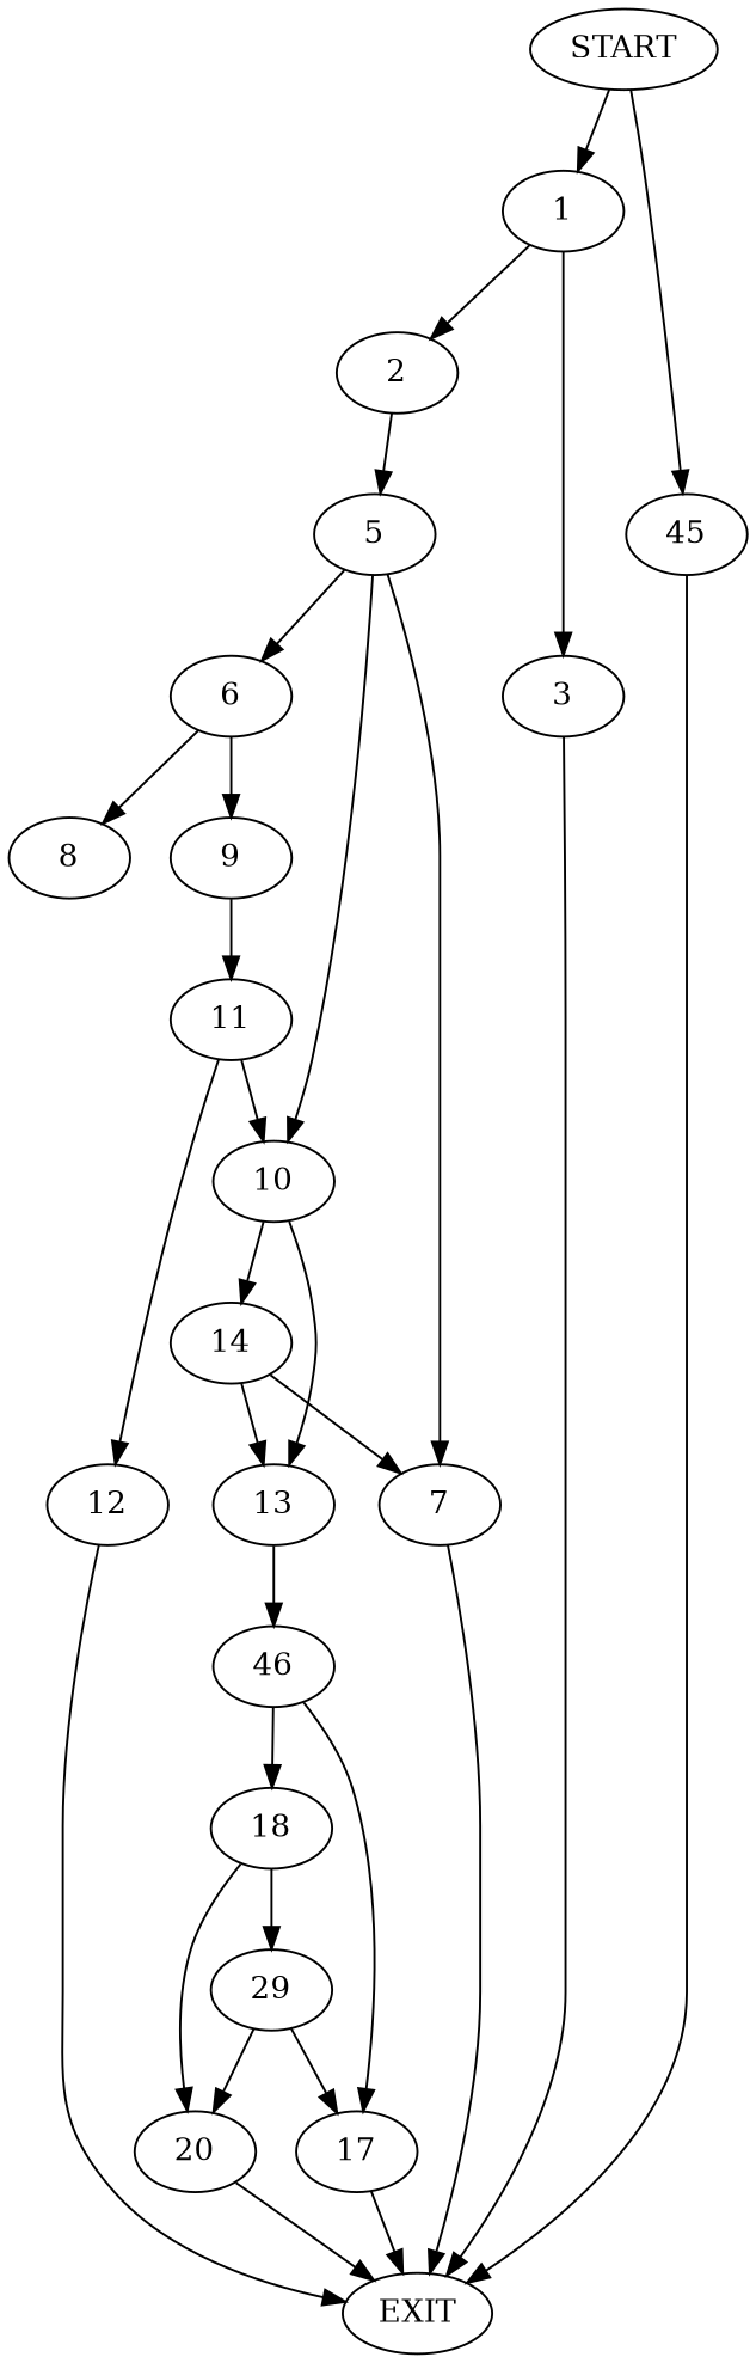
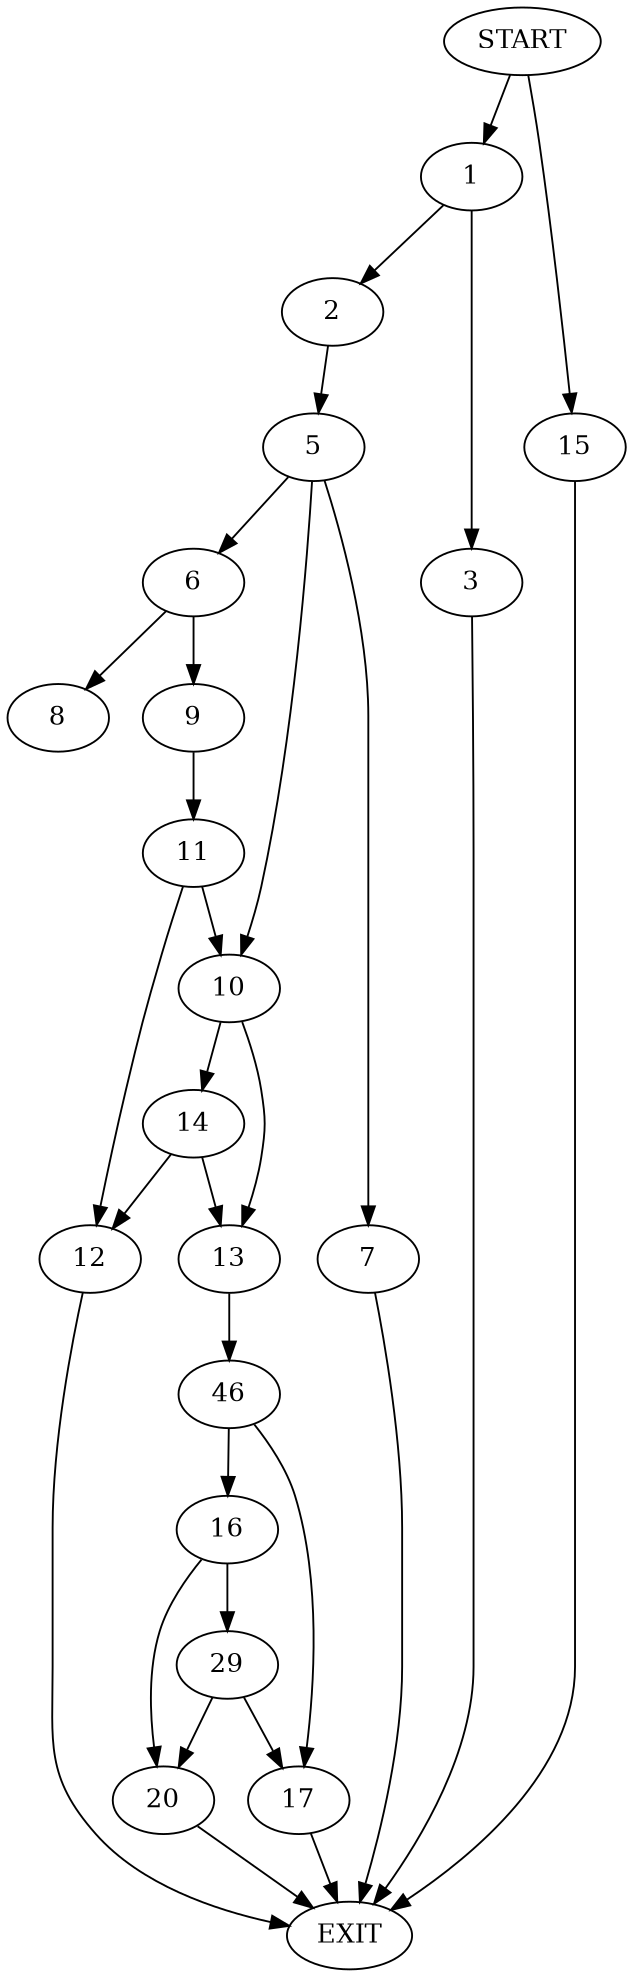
  digraph {
    n1 [label=START]
    1
-   15 [label=45]
+   15
    2
    3
    n6 [label=EXIT]
    5
    6
    7
    10
    8
    9
    11
    13
    14
    12
    n17 [label=46]
    17
-   18
+   18 [label=16]
    n20 [label=29]
    20
    n1 -> 1
    n1 -> 15
    1 -> 2
    1 -> 3
    15 -> n6
    2 -> 5
    3 -> n6
    5 -> 6
    5 -> 7
    5 -> 10
    6 -> 8
    6 -> 9
    7 -> n6
    10 -> 13
    10 -> 14
    9 -> 11
    11 -> 10
    11 -> 12
    13 -> n17
    14 -> 13
-   14 -> 7
+   14 -> 12
    12 -> n6
    n17 -> 17
    n17 -> 18
    17 -> n6
    18 -> n20
    18 -> 20
    n20 -> 17
    n20 -> 20
    20 -> n6
  }
